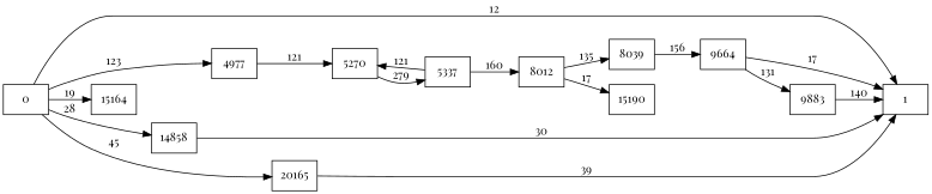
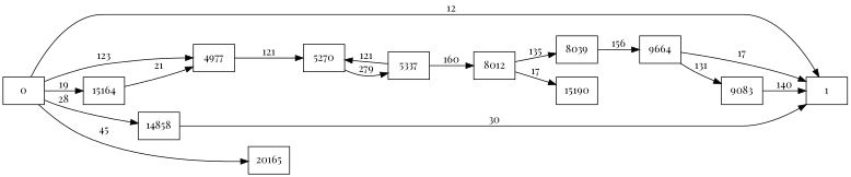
  digraph {
    fontname="Playfair Display"
    rankdir=LR
    node [fontname="Playfair Display" shape=rectangle]
    edge [fontname="Playfair Display"]
    4977
    5270
    5337
    8012
    8039
    15190
    9664
    1
-   9883
+   9883 [label=9083]
    14858
    15164
    20165
    0
    4977 -> 5270 [label=121]
    5270 -> 5337 [label=279]
    5337 -> 5270 [label=121]
    5337 -> 8012 [label=160]
    8012 -> 8039 [label=135]
    8012 -> 15190 [label=17]
    8039 -> 9664 [label=156]
    9664 -> 1 [label=17]
    9664 -> 9883 [label=131]
    9883 -> 1 [label=140]
    14858 -> 1 [label=30]
-   20165 -> 1 [label=39]
+   15164 -> 4977 [label=21]
    0 -> 4977 [label=123]
    0 -> 1 [label=12]
    0 -> 14858 [label=28]
    0 -> 15164 [label=19]
    0 -> 20165 [label=45]
  }
